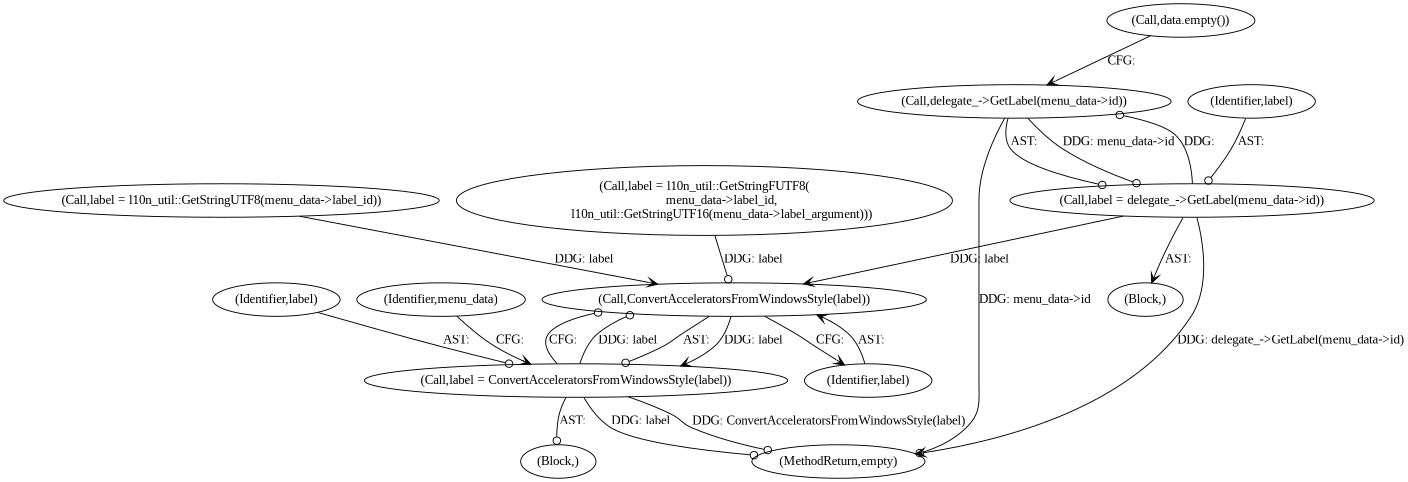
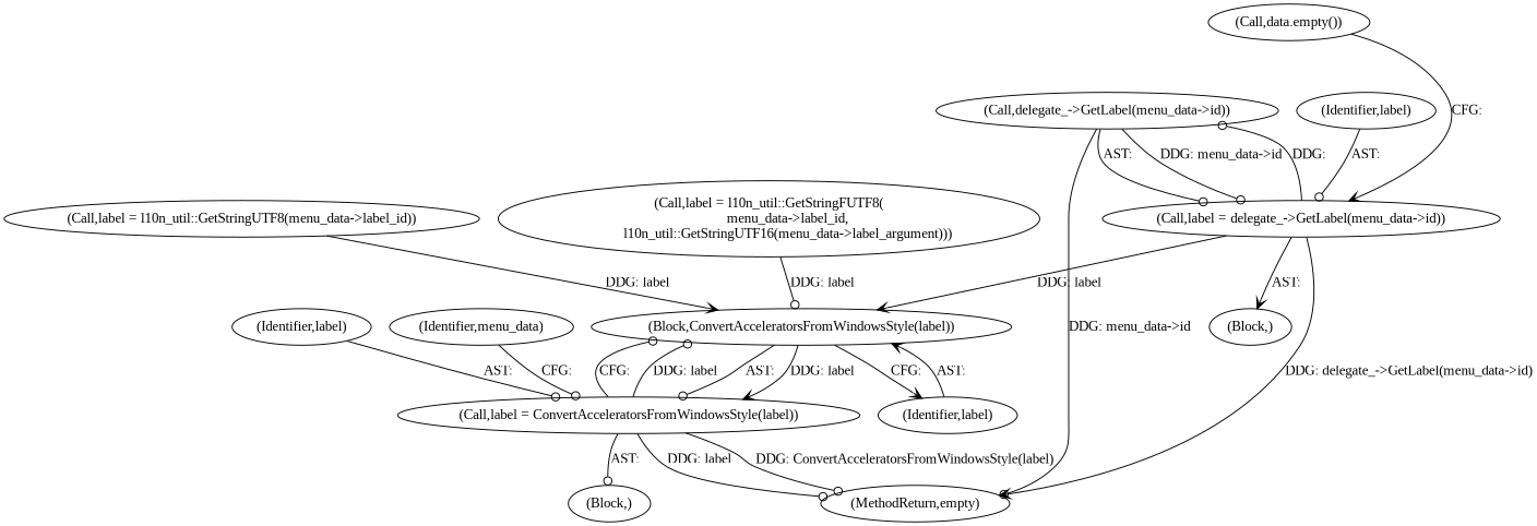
  digraph {
    fontname="Liberation Serif"
    node [fontname="Liberation Serif"]
    edge [arrowhead=odot fontname="Liberation Serif"]
    n1 [label="(Call,delegate_->GetLabel(menu_data->id))"]
    n2 [label="(Call,label = delegate_->GetLabel(menu_data->id))"]
    n3 [label="(MethodReturn,empty)"]
-   n4 [label="(Call,ConvertAcceleratorsFromWindowsStyle(label))"]
+   n4 [label="(Block,ConvertAcceleratorsFromWindowsStyle(label))"]
    n5 [label="(Block,)"]
    n6 [label="(Call,label = ConvertAcceleratorsFromWindowsStyle(label))"]
    n7 [label="(Identifier,label)"]
    n8 [label="(Block,)"]
    n9 [label="(Identifier,label)"]
    n10 [label="(Call,data.empty())"]
    n11 [label="(Call,label = l10n_util::GetStringFUTF8(\n          menu_data->label_id,\n          l10n_util::GetStringUTF16(menu_data->label_argument)))"]
    n12 [label="(Identifier,label)"]
    n13 [label="(Identifier,menu_data)"]
    n14 [label="(Call,label = l10n_util::GetStringUTF8(menu_data->label_id))"]
    n1 -> n2 [label="AST: "]
    n1 -> n2 [label="DDG: menu_data->id"]
    n1 -> n3 [label="DDG: menu_data->id"]
    n2 -> n1 [label="DDG: "]
    n2 -> n3 [arrowhead=vee label="DDG: delegate_->GetLabel(menu_data->id)"]
    n2 -> n4 [arrowhead=vee label="DDG: label"]
    n2 -> n5 [arrowhead=vee label="AST: "]
    n4 -> n6 [label="AST: "]
    n4 -> n6 [arrowhead=vee label="DDG: label"]
    n4 -> n7 [arrowhead=vee label="CFG: "]
    n6 -> n3 [label="DDG: label"]
    n6 -> n3 [label="DDG: ConvertAcceleratorsFromWindowsStyle(label)"]
    n6 -> n4 [label="CFG: "]
    n6 -> n4 [label="DDG: label"]
    n6 -> n8 [label="AST: "]
    n7 -> n4 [arrowhead=vee label="AST: "]
    n9 -> n2 [label="AST: "]
-   n10 -> n1 [arrowhead=vee label="CFG: "]
+   n10 -> n2 [arrowhead=vee label="CFG: "]
    n11 -> n4 [label="DDG: label"]
    n12 -> n6 [label="AST: "]
-   n13 -> n6 [arrowhead=vee label="CFG: "]
+   n13 -> n6 [label="CFG: "]
    n14 -> n4 [arrowhead=vee label="DDG: label"]
  }
